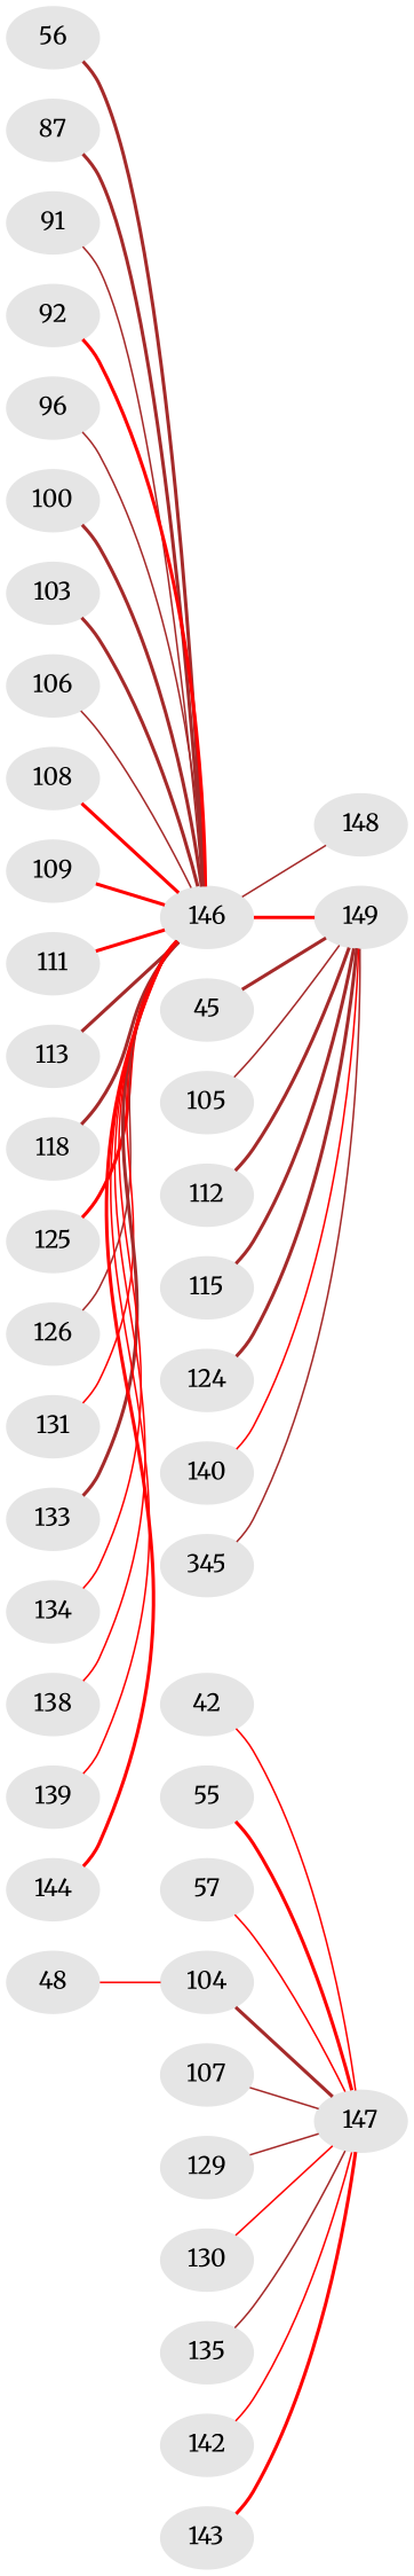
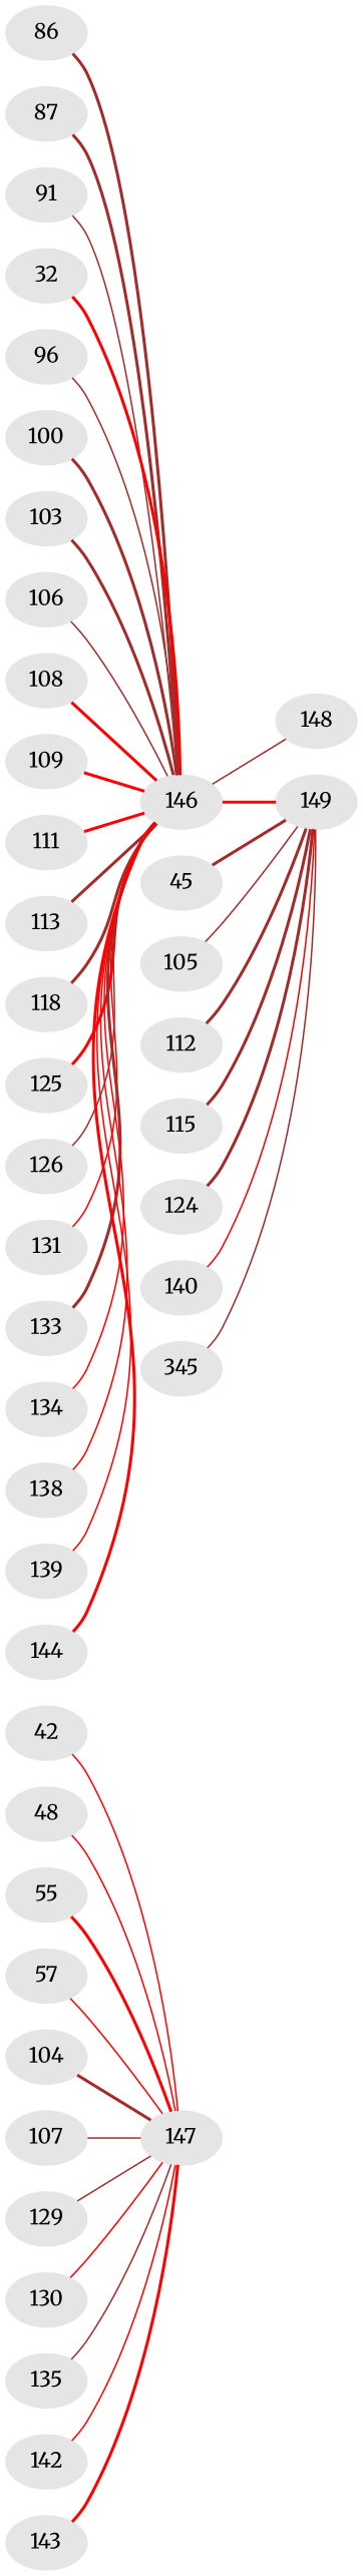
  graph {
    fontname=Merriweather
    rankdir=LR
    node [color=gray90 fontname=Merriweather style=filled]
    edge [color=brown fontname=Merriweather style=bold]
    147 [super="+114+141+110+137"]
    42
    149 [super="+136+102+128+132"]
    45
    48
    55
    57
    146 [super="+35+56+123+3+68+7+13+25+27+127+30+31+33+37+39+40+43+50+58+64+67+70+77+78+81+83+84+85"]
    148
-   86 [label=56]
+   86
    87
    91
-   92
+   92 [label=32]
    96
    100
    103
    104
    105
    106
    107 [super="+22"]
    108
    109 [super="+88+95"]
    111
    112
    113 [super="+38"]
    115
    118
    124
    125
    126 [super="+41"]
    129
    130
    131
    133 [super="+73"]
    134
    135
    138
    139
    140
    142
    143
    144 [super="+71"]
    n43 [label=345]
    42 -- 147 [color=red style=solid]
    45 -- 149
-   48 -- 104 [color=red style=solid]
+   48 -- 147 [color=red style=solid]
    55 -- 147 [color=red]
    57 -- 147 [color=red style=solid]
    146 -- 149 [color=red weight=23]
    146 -- 148 [style=solid]
    86 -- 146
    87 -- 146
    91 -- 146 [style=solid]
    92 -- 146 [color=red]
    96 -- 146 [style=solid]
    100 -- 146
    103 -- 146
    104 -- 147
    105 -- 149 [style=solid]
    106 -- 146 [style=solid]
    107 -- 147 [style=solid]
    108 -- 146 [color=red]
    109 -- 146 [color=red weight=2]
    111 -- 146 [color=red]
    112 -- 149
    113 -- 146
    115 -- 149
    118 -- 146
    124 -- 149
    125 -- 146 [color=red]
    126 -- 146 [style=solid]
    129 -- 147 [style=solid]
    130 -- 147 [color=red style=solid]
    131 -- 146 [color=red style=solid]
    133 -- 146
    134 -- 146 [color=red style=solid]
    135 -- 147 [style=solid]
    138 -- 146 [color=red style=solid]
    139 -- 146 [color=red style=solid]
    140 -- 149 [color=red style=solid]
    142 -- 147 [color=red style=solid]
    143 -- 147 [color=red]
    144 -- 146 [color=red]
    n43 -- 149 [style=solid]
  }
